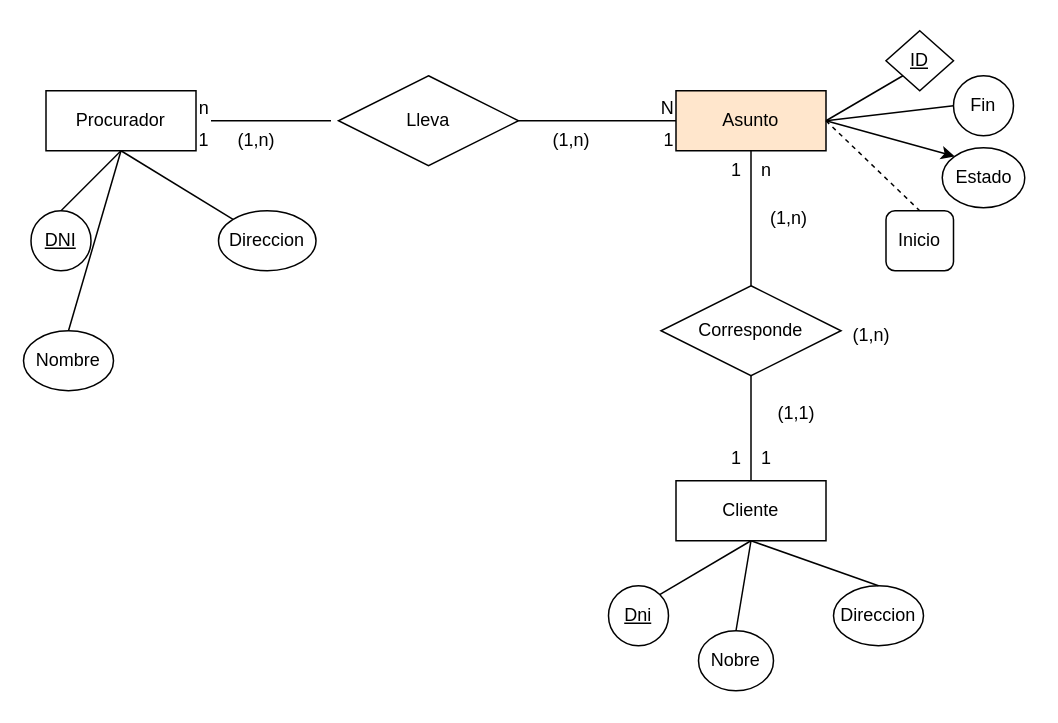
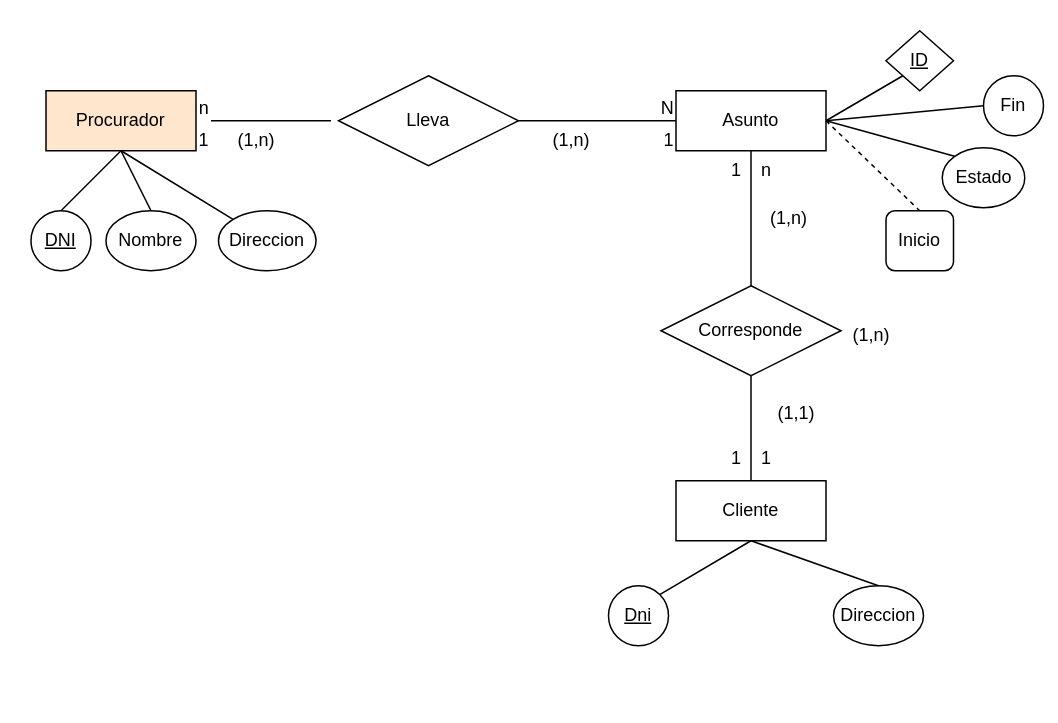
  <mxCell id="0" />
  <mxCell id="1" parent="0" />
- <mxCell id="2" value="Procurador" style="whiteSpace=wrap;html=1;align=center;" vertex="1" parent="1"><mxGeometry x="30" y="60" width="100" height="40" as="geometry" /></mxCell>
- <mxCell id="3" value="Asunto" style="whiteSpace=wrap;html=1;align=center;fillColor=#ffe6cc;" vertex="1" parent="1"><mxGeometry x="450" y="60" width="100" height="40" as="geometry" /></mxCell>
+ <mxCell id="2" value="Procurador" style="whiteSpace=wrap;html=1;align=center;fillColor=#ffe6cc;" vertex="1" parent="1"><mxGeometry x="30" y="60" width="100" height="40" as="geometry" /></mxCell>
+ <mxCell id="3" value="Asunto" style="whiteSpace=wrap;html=1;align=center;" vertex="1" parent="1"><mxGeometry x="450" y="60" width="100" height="40" as="geometry" /></mxCell>
  <mxCell id="4" value="Cliente" style="whiteSpace=wrap;html=1;align=center;" vertex="1" parent="1"><mxGeometry x="450" y="320" width="100" height="40" as="geometry" /></mxCell>
  <mxCell id="5" value="Lleva" style="shape=rhombus;perimeter=rhombusPerimeter;whiteSpace=wrap;html=1;align=center;" vertex="1" parent="1"><mxGeometry x="225" y="50" width="120" height="60" as="geometry" /></mxCell>
  <mxCell id="6" value="Corresponde" style="shape=rhombus;perimeter=rhombusPerimeter;whiteSpace=wrap;html=1;align=center;" vertex="1" parent="1"><mxGeometry x="440" y="190" width="120" height="60" as="geometry" /></mxCell>
  <mxCell id="7" value="" style="endArrow=none;html=1;rounded=0;" edge="1" parent="1"><mxGeometry relative="1" as="geometry"><mxPoint x="220" y="80" as="sourcePoint" /><mxPoint x="140" y="80" as="targetPoint" /></mxGeometry></mxCell>
  <mxCell id="8" value="n" style="resizable=0;html=1;whiteSpace=wrap;align=right;verticalAlign=bottom;" connectable="0" vertex="1" parent="7"><mxGeometry x="1" relative="1" as="geometry" /></mxCell>
  <mxCell id="9" value="" style="endArrow=none;html=1;rounded=0;exitX=1;exitY=0.5;exitDx=0;exitDy=0;" edge="1" parent="1" source="5"><mxGeometry relative="1" as="geometry"><mxPoint x="290" y="80" as="sourcePoint" /><mxPoint x="450" y="80" as="targetPoint" /></mxGeometry></mxCell>
  <mxCell id="10" value="N" style="resizable=0;html=1;whiteSpace=wrap;align=right;verticalAlign=bottom;" connectable="0" vertex="1" parent="9"><mxGeometry x="1" relative="1" as="geometry" /></mxCell>
  <mxCell id="11" value="1" style="text;html=1;align=center;verticalAlign=middle;resizable=0;points=[];autosize=1;strokeColor=none;fillColor=none;" vertex="1" parent="1"><mxGeometry x="120" y="78" width="30" height="30" as="geometry" /></mxCell>
  <mxCell id="12" value="1" style="text;html=1;align=center;verticalAlign=middle;resizable=0;points=[];autosize=1;strokeColor=none;fillColor=none;" vertex="1" parent="1"><mxGeometry x="430" y="78" width="30" height="30" as="geometry" /></mxCell>
  <mxCell id="13" value="(1,n)" style="text;html=1;align=center;verticalAlign=middle;resizable=0;points=[];autosize=1;strokeColor=none;fillColor=none;" vertex="1" parent="1"><mxGeometry x="145" y="78" width="50" height="30" as="geometry" /></mxCell>
  <mxCell id="14" value="(1,n)" style="text;html=1;align=center;verticalAlign=middle;resizable=0;points=[];autosize=1;strokeColor=none;fillColor=none;" vertex="1" parent="1"><mxGeometry x="355" y="78" width="50" height="30" as="geometry" /></mxCell>
  <mxCell id="15" value="" style="line;strokeWidth=1;rotatable=0;dashed=0;labelPosition=right;align=left;verticalAlign=middle;spacingTop=0;spacingLeft=6;points=[];portConstraint=eastwest;direction=south;" vertex="1" parent="1"><mxGeometry x="495" y="100" width="10" height="90" as="geometry" /></mxCell>
  <mxCell id="16" value="" style="line;strokeWidth=1;rotatable=0;dashed=0;labelPosition=right;align=left;verticalAlign=middle;spacingTop=0;spacingLeft=6;points=[];portConstraint=eastwest;direction=south;" vertex="1" parent="1"><mxGeometry x="495" y="250" width="10" height="70" as="geometry" /></mxCell>
  <mxCell id="17" value="1" style="text;html=1;align=center;verticalAlign=middle;resizable=0;points=[];autosize=1;strokeColor=none;fillColor=none;" vertex="1" parent="1"><mxGeometry x="475" y="98" width="30" height="30" as="geometry" /></mxCell>
  <mxCell id="18" value="n" style="text;html=1;align=center;verticalAlign=middle;resizable=0;points=[];autosize=1;strokeColor=none;fillColor=none;" vertex="1" parent="1"><mxGeometry x="495" y="98" width="30" height="30" as="geometry" /></mxCell>
  <mxCell id="19" value="1" style="text;html=1;align=center;verticalAlign=middle;resizable=0;points=[];autosize=1;strokeColor=none;fillColor=none;" vertex="1" parent="1"><mxGeometry x="475" y="290" width="30" height="30" as="geometry" /></mxCell>
  <mxCell id="20" value="1" style="text;html=1;align=center;verticalAlign=middle;resizable=0;points=[];autosize=1;strokeColor=none;fillColor=none;" vertex="1" parent="1"><mxGeometry x="495" y="290" width="30" height="30" as="geometry" /></mxCell>
  <mxCell id="21" value="(1,n)" style="text;html=1;align=center;verticalAlign=middle;resizable=0;points=[];autosize=1;strokeColor=none;fillColor=none;" vertex="1" parent="1"><mxGeometry x="555" y="208" width="50" height="30" as="geometry" /></mxCell>
  <mxCell id="22" value="(1,n)" style="text;html=1;align=center;verticalAlign=middle;resizable=0;points=[];autosize=1;strokeColor=none;fillColor=none;" vertex="1" parent="1"><mxGeometry x="500" y="130" width="50" height="30" as="geometry" /></mxCell>
  <mxCell id="23" value="(1,1)" style="text;html=1;align=center;verticalAlign=middle;resizable=0;points=[];autosize=1;strokeColor=none;fillColor=none;" vertex="1" parent="1"><mxGeometry x="505" y="260" width="50" height="30" as="geometry" /></mxCell>
- <mxCell id="24" value="Nombre" style="ellipse;whiteSpace=wrap;html=1;align=center;" vertex="1" parent="1"><mxGeometry x="15" y="220" width="60" height="40" as="geometry" /></mxCell>
+ <mxCell id="24" value="Nombre" style="ellipse;whiteSpace=wrap;html=1;align=center;" vertex="1" parent="1"><mxGeometry x="70" y="140" width="60" height="40" as="geometry" /></mxCell>
  <mxCell id="25" value="DNI" style="ellipse;whiteSpace=wrap;html=1;align=center;fontStyle=4;" vertex="1" parent="1"><mxGeometry y="140" width="40" height="40" as="geometry" x="20" /></mxCell>
  <mxCell id="26" value="Direccion" style="ellipse;whiteSpace=wrap;html=1;align=center;" vertex="1" parent="1"><mxGeometry x="145" y="140" width="65" height="40" as="geometry" /></mxCell>
  <mxCell id="27" value="Inicio" style="whiteSpace=wrap;html=1;align=center;rounded=1;" vertex="1" parent="1"><mxGeometry x="590" y="140" width="45" height="40" as="geometry" /></mxCell>
  <mxCell id="28" value="ID" style="rhombus;whiteSpace=wrap;html=1;align=center;fontStyle=4;" vertex="1" parent="1"><mxGeometry x="590" y="20" width="45" height="40" as="geometry" /></mxCell>
- <mxCell id="29" value="Fin" style="ellipse;whiteSpace=wrap;html=1;align=center;" vertex="1" parent="1"><mxGeometry x="635" y="50" width="40" height="40" as="geometry" /></mxCell>
+ <mxCell id="29" value="Fin" style="ellipse;whiteSpace=wrap;html=1;align=center;" vertex="1" parent="1"><mxGeometry x="655" y="50" width="40" height="40" as="geometry" /></mxCell>
  <mxCell id="30" value="Estado" style="ellipse;whiteSpace=wrap;html=1;align=center;" vertex="1" parent="1"><mxGeometry x="627.5" y="98" width="55" height="40" as="geometry" /></mxCell>
  <mxCell id="31" value="Dni" style="ellipse;whiteSpace=wrap;html=1;align=center;fontStyle=4;" vertex="1" parent="1"><mxGeometry x="405" y="390" width="40" height="40" as="geometry" /></mxCell>
  <mxCell id="32" value="Direccion" style="ellipse;whiteSpace=wrap;html=1;align=center;" vertex="1" parent="1"><mxGeometry x="555" y="390" width="60" height="40" as="geometry" /></mxCell>
- <mxCell id="33" value="Nobre" style="ellipse;whiteSpace=wrap;html=1;align=center;" vertex="1" parent="1"><mxGeometry x="465" y="420" width="50" height="40" as="geometry" /></mxCell>
  <mxCell id="34" value="" style="endArrow=none;html=1;rounded=0;exitX=0.5;exitY=1;exitDx=0;exitDy=0;entryX=0.5;entryY=0;entryDx=0;entryDy=0;" edge="1" parent="1" source="2" target="25"><mxGeometry relative="1" as="geometry"><mxPoint x="60" y="130" as="sourcePoint" /><mxPoint x="220" y="130" as="targetPoint" /></mxGeometry></mxCell>
  <mxCell id="35" value="" style="endArrow=none;html=1;rounded=0;exitX=0.5;exitY=1;exitDx=0;exitDy=0;entryX=0.5;entryY=0;entryDx=0;entryDy=0;" edge="1" parent="1" source="2" target="24"><mxGeometry relative="1" as="geometry"><mxPoint x="90" y="110" as="sourcePoint" /><mxPoint x="50" y="150" as="targetPoint" /></mxGeometry></mxCell>
  <mxCell id="36" value="" style="endArrow=none;html=1;rounded=0;exitX=0.5;exitY=1;exitDx=0;exitDy=0;entryX=0;entryY=0;entryDx=0;entryDy=0;" edge="1" parent="1" source="2" target="26"><mxGeometry relative="1" as="geometry"><mxPoint x="90" y="110" as="sourcePoint" /><mxPoint x="110" y="150" as="targetPoint" /></mxGeometry></mxCell>
  <mxCell id="37" value="" style="endArrow=none;html=1;rounded=0;entryX=0;entryY=1;entryDx=0;entryDy=0;" edge="1" parent="1" target="28"><mxGeometry relative="1" as="geometry"><mxPoint x="550" y="80" as="sourcePoint" /><mxPoint x="710" y="80" as="targetPoint" /></mxGeometry></mxCell>
  <mxCell id="38" value="" style="endArrow=none;html=1;rounded=0;entryX=0;entryY=0.5;entryDx=0;entryDy=0;" edge="1" parent="1" target="29"><mxGeometry relative="1" as="geometry"><mxPoint x="550" y="80" as="sourcePoint" /><mxPoint x="607" y="64" as="targetPoint" /></mxGeometry></mxCell>
- <mxCell id="39" value="" style="endArrow=classic;html=1;rounded=0;entryX=0;entryY=0;entryDx=0;entryDy=0;exitX=1;exitY=0.5;exitDx=0;exitDy=0;" edge="1" parent="1" source="3" target="30"><mxGeometry relative="1" as="geometry"><mxPoint x="560" y="80" as="sourcePoint" /><mxPoint x="617" y="74" as="targetPoint" /></mxGeometry></mxCell>
+ <mxCell id="39" value="" style="endArrow=none;html=1;rounded=0;entryX=0;entryY=0;entryDx=0;entryDy=0;exitX=1;exitY=0.5;exitDx=0;exitDy=0;" edge="1" parent="1" source="3" target="30"><mxGeometry relative="1" as="geometry"><mxPoint x="560" y="80" as="sourcePoint" /><mxPoint x="617" y="74" as="targetPoint" /></mxGeometry></mxCell>
  <mxCell id="40" value="" style="endArrow=none;html=1;rounded=0;exitX=1;exitY=0.5;exitDx=0;exitDy=0;entryX=0.5;entryY=0;entryDx=0;entryDy=0;dashed=1;" edge="1" parent="1" source="3" target="27"><mxGeometry relative="1" as="geometry"><mxPoint x="580" y="110" as="sourcePoint" /><mxPoint x="578" y="120" as="targetPoint" /></mxGeometry></mxCell>
  <mxCell id="41" value="" style="endArrow=none;html=1;rounded=0;entryX=1;entryY=0;entryDx=0;entryDy=0;exitX=0.5;exitY=1;exitDx=0;exitDy=0;" edge="1" parent="1" source="4" target="31"><mxGeometry relative="1" as="geometry"><mxPoint x="590" y="120" as="sourcePoint" /><mxPoint x="637" y="94" as="targetPoint" /></mxGeometry></mxCell>
- <mxCell id="42" value="" style="endArrow=none;html=1;rounded=0;entryX=0.5;entryY=0;entryDx=0;entryDy=0;exitX=0.5;exitY=1;exitDx=0;exitDy=0;" edge="1" parent="1" source="4" target="33"><mxGeometry relative="1" as="geometry"><mxPoint x="600" y="130" as="sourcePoint" /><mxPoint x="647" y="104" as="targetPoint" /></mxGeometry></mxCell>
  <mxCell id="43" value="" style="endArrow=none;html=1;rounded=0;entryX=0.5;entryY=0;entryDx=0;entryDy=0;exitX=0.5;exitY=1;exitDx=0;exitDy=0;" edge="1" parent="1" source="4" target="32"><mxGeometry relative="1" as="geometry"><mxPoint x="610" y="140" as="sourcePoint" /><mxPoint x="657" y="114" as="targetPoint" /></mxGeometry></mxCell>
